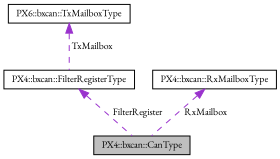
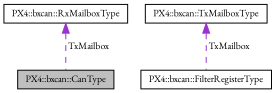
  digraph {
    fontname="EB Garamond"
    node [color=black fillcolor=white fontname="EB Garamond" fontsize=10 shape=record style=filled]
    edge [color=darkorchid3 dir=back fontname="EB Garamond" fontsize=10 labelfontname=Helvetica labelfontsize=10 style=dashed]
    n1 [fillcolor=grey75 fontcolor=black height=0.2 label="PX4::bxcan::CanType" width=0.4]
-   n2 [height=0.2 label="PX6::bxcan::TxMailboxType" width=0.4]
+   n2 [height=0.2 label="PX4::bxcan::TxMailboxType" width=0.4]
    n3 [height=0.2 label="PX4::bxcan::FilterRegisterType" width=0.4]
    n4 [height=0.2 label="PX4::bxcan::RxMailboxType" width=0.4]
    n2 -> n3 [label=" TxMailbox"]
-   n3 -> n1 [label=" FilterRegister"]
-   n4 -> n1 [label=" RxMailbox"]
+   n4 -> n1 [label=" TxMailbox"]
  }
